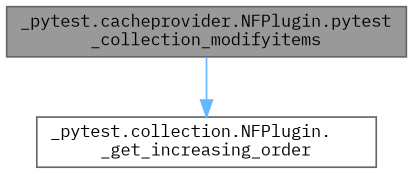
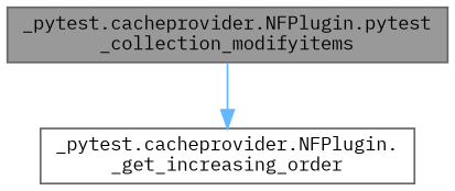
  digraph {
    rankdir=TB
    fontname="IBM Plex Mono"
    node [fontname="IBM Plex Mono" fontsize=10 shape=box style=filled]
    n1 [color=gray40 fillcolor=grey60 fontcolor=black height=0.2 label="_pytest.cacheprovider.NFPlugin.pytest\l_collection_modifyitems" width=0.4]
-   n2 [color=grey40 fillcolor=white height=0.2 label="_pytest.collection.NFPlugin.\l_get_increasing_order" width=0.4]
+   n2 [color=grey40 fillcolor=white height=0.2 label="_pytest.cacheprovider.NFPlugin.\l_get_increasing_order" width=0.4]
    n1 -> n2 [color=steelblue1 fontname="IBM Plex Mono" fontsize=10 labelfontname=Helvetica labelfontsize=10 style=solid]
  }
